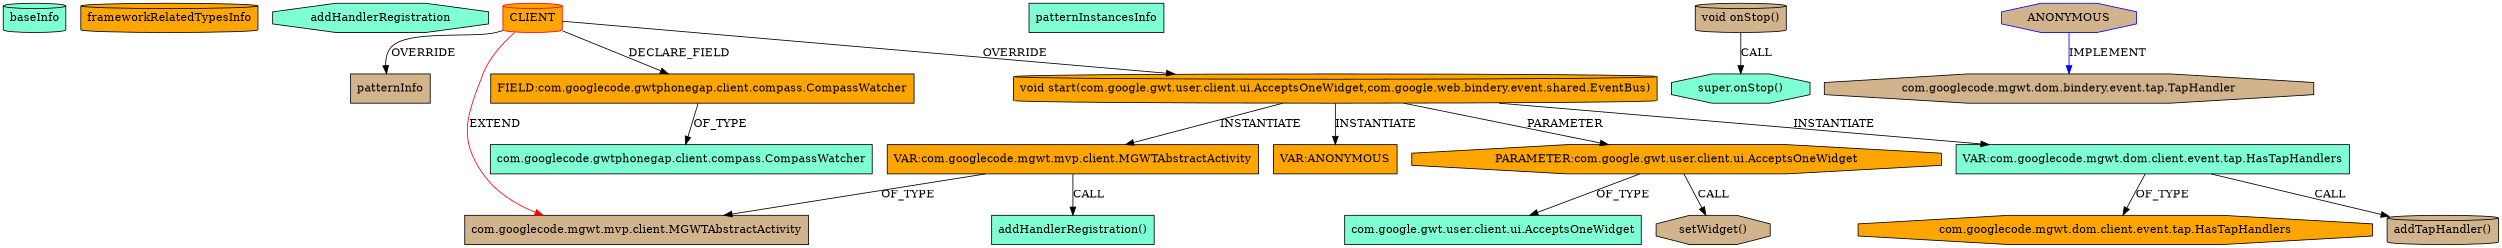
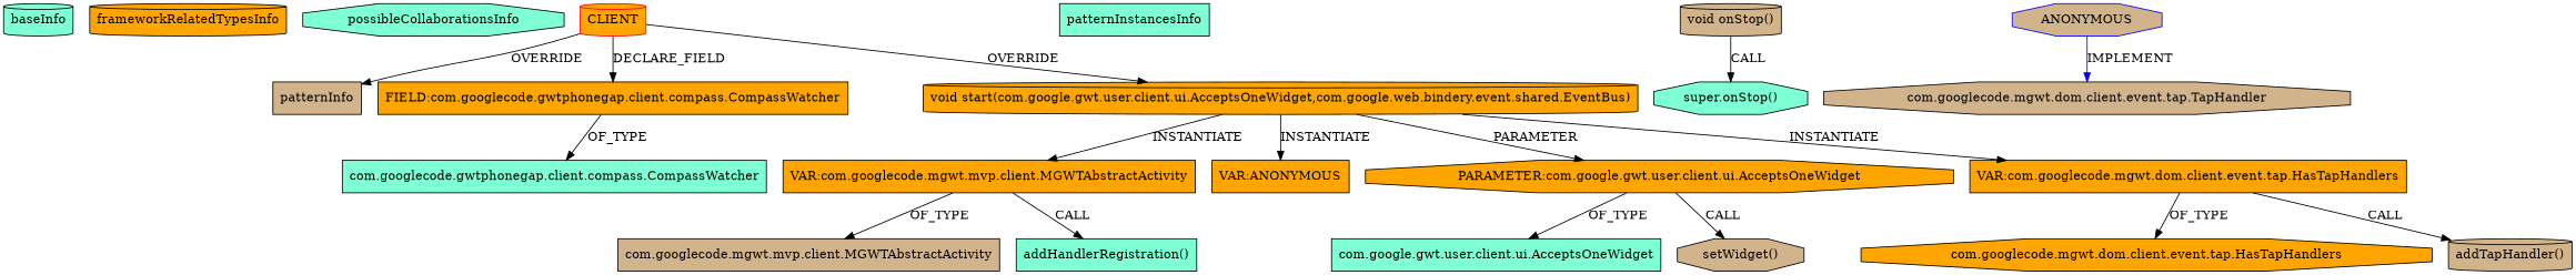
  digraph {
    node [fillcolor=aquamarine shape=box style=filled isFrameworkType=false]
    baseInfo [category=pattern graphId=1358 isAnonymous=false possibleRelation=true shape=cylinder isFrameworkType=""]
    frameworkRelatedTypesInfo [0="com.googlecode.mgwt.mvp.client.MGWTAbstractActivity" fillcolor=orange shape=cylinder isFrameworkType=""]
-   possibleCollaborationsInfo [0="1358~INSTANTIATION-OVERRIDING_METHOD_DECLARATION-~com.googlecode.mgwt.mvp.client.MGWTAbstractActivity ~com.googlecode.mgwt.dom.client.event.tap.TapHandler ~false~true" shape=octagon label=addHandlerRegistration isFrameworkType=""]
+   possibleCollaborationsInfo [0="1358~INSTANTIATION-OVERRIDING_METHOD_DECLARATION-~com.googlecode.mgwt.mvp.client.MGWTAbstractActivity ~com.googlecode.mgwt.dom.client.event.tap.TapHandler ~false~true" shape=octagon isFrameworkType=""]
    patternInfo [fillcolor=tan frequency=2.0 patternRootClient=0 isFrameworkType=""]
    patternInstancesInfo [0="rjdkolb-jozijug_phonegapdemo~/rjdkolb-jozijug_phonegapdemo/jozijug_phonegapdemo-master/src/main/java/org/openrap/jozijug/mgwtphonegap/client/activities/testphonegap/TestPhoneGapActivity.java~TestPhoneGapActivity~4406" 1="rjdkolb-jozijug_phonegapdemo~/rjdkolb-jozijug_phonegapdemo/jozijug_phonegapdemo-master/src/main/java/org/openrap/jozijug/mgwtphonegap/client/activities/compass/CompassFunctionalityVerfiedActivity.java~CompassFunctionalityVerfiedActivity~4390" isFrameworkType=""]
    n6 [fillcolor=tan label="com.googlecode.mgwt.mvp.client.MGWTAbstractActivity" vertexType=FRAMEWORK_CLASS_TYPE]
    n7 [color=red fillcolor=orange label=CLIENT shape=cylinder vertexType=ROOT_CLIENT_CLASS_DECLARATION]
    n8 [fillcolor=orange label="FIELD:com.googlecode.gwtphonegap.client.compass.CompassWatcher" vertexType=FIELD_DECLARATION]
    n9 [fillcolor=orange label="void start(com.google.gwt.user.client.ui.AcceptsOneWidget,com.google.web.bindery.event.shared.EventBus)" shape=cylinder vertexType=OVERRIDING_METHOD_DECLARATION]
    n10 [fillcolor=tan label="void onStop()" shape=cylinder vertexType=OVERRIDING_METHOD_DECLARATION]
    n11 [label="super.onStop()" shape=octagon vertexType=SUPER_CALL]
    n12 [label="com.googlecode.gwtphonegap.client.compass.CompassWatcher" vertexType=FRAMEWORK_INTERFACE_TYPE]
    n13 [fillcolor=orange label="VAR:com.googlecode.mgwt.mvp.client.MGWTAbstractActivity" vertexType=VARIABLE_EXPRESION]
    n14 [fillcolor=orange label="VAR:ANONYMOUS" vertexType=VARIABLE_EXPRESION]
    n15 [fillcolor=orange label="PARAMETER:com.google.gwt.user.client.ui.AcceptsOneWidget" shape=octagon vertexType=PARAMETER_DECLARATION]
-   n16 [label="VAR:com.googlecode.mgwt.dom.client.event.tap.HasTapHandlers" vertexType=VARIABLE_EXPRESION]
+   n16 [fillcolor=orange label="VAR:com.googlecode.mgwt.dom.client.event.tap.HasTapHandlers" vertexType=VARIABLE_EXPRESION]
    n17 [label="addHandlerRegistration()" vertexType=INSIDE_CALL]
    n18 [label="com.google.gwt.user.client.ui.AcceptsOneWidget" vertexType=FRAMEWORK_INTERFACE_TYPE]
    n19 [fillcolor=tan label="setWidget()" shape=octagon vertexType=INSIDE_CALL]
    n20 [fillcolor=orange label="com.googlecode.mgwt.dom.client.event.tap.HasTapHandlers" shape=octagon vertexType=FRAMEWORK_INTERFACE_TYPE]
    n21 [fillcolor=tan label="addTapHandler()" shape=cylinder vertexType=INSIDE_CALL]
    n22 [color=blue fillcolor=tan label=ANONYMOUS shape=octagon vertexType=REFERENCE_ANONYMOUS_DECLARATION]
-   n23 [fillcolor=tan label="com.googlecode.mgwt.dom.bindery.event.tap.TapHandler" shape=octagon vertexType=FRAMEWORK_INTERFACE_TYPE]
+   n23 [fillcolor=tan label="com.googlecode.mgwt.dom.client.event.tap.TapHandler" shape=octagon vertexType=FRAMEWORK_INTERFACE_TYPE]
    n7 -> patternInfo [label=OVERRIDE]
-   n7 -> n6 [color=red label=EXTEND]
    n7 -> n8 [label=DECLARE_FIELD]
    n7 -> n9 [label=OVERRIDE]
    n8 -> n12 [label=OF_TYPE]
    n9 -> n13 [label=INSTANTIATE]
    n9 -> n14 [label=INSTANTIATE]
    n9 -> n15 [label=PARAMETER]
    n9 -> n16 [label=INSTANTIATE]
    n10 -> n11 [label=CALL]
    n13 -> n6 [label=OF_TYPE]
    n13 -> n17 [label=CALL]
    n15 -> n18 [label=OF_TYPE]
    n15 -> n19 [label=CALL]
    n16 -> n20 [label=OF_TYPE]
    n16 -> n21 [label=CALL]
    n22 -> n23 [color=blue label=IMPLEMENT]
  }
